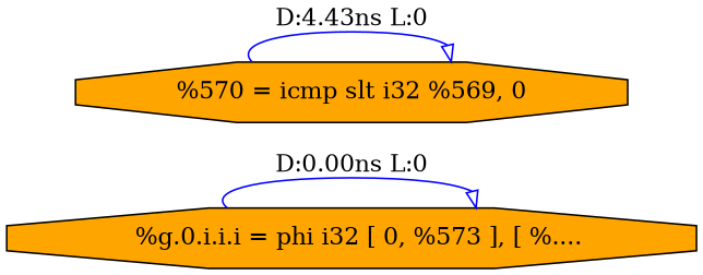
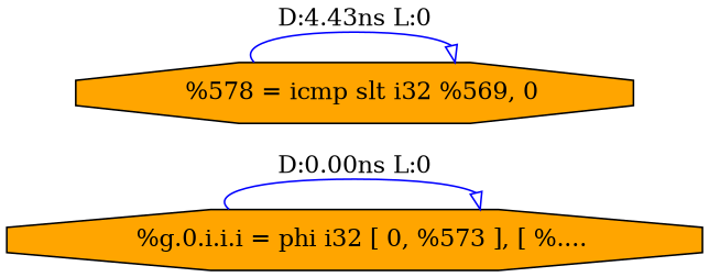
  digraph {
    rankdir=LR
    node [style=filled fillcolor=orange shape=octagon]
    edge [color=blue arrowhead=onormal]
    n1 [label="  %g.0.i.i.i = phi i32 [ 0, %573 ], [ %...."]
-   n2 [label="%570 = icmp slt i32 %569, 0"]
+   n2 [label="  %578 = icmp slt i32 %569, 0"]
    n1 -> n1 [label="D:0.00ns L:0"]
    n2 -> n2 [label="D:4.43ns L:0"]
  }
